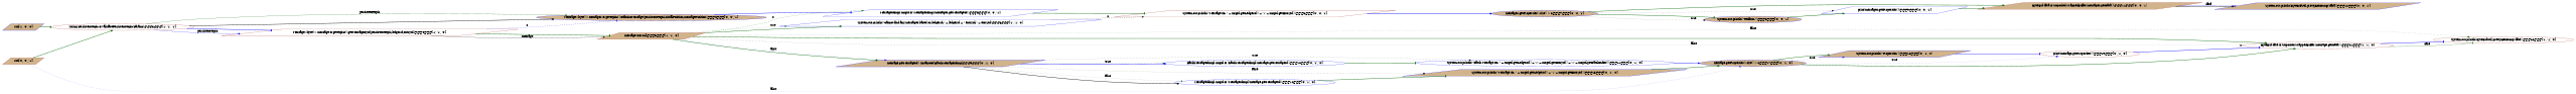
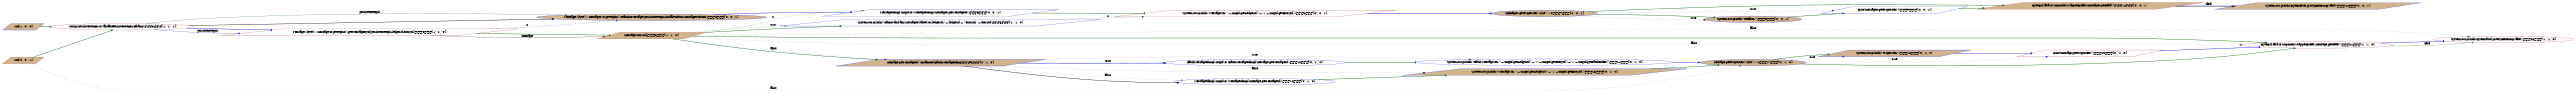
  digraph {
    rankdir=LR
    node [color=blue fillcolor=tan shape=parallelogram style=filled]
    edge [arrowhead=diamond color=darkgreen style=bold]
    n1 [label="message.getMessageId() instanceof BatchMessageIdImpl@@@9@@@['0', '1', '0']"]
    n2 [fillcolor=white label="MessageIdImpl msgId = (MessageIdImpl)message.getMessageId()@@@14@@@['0', '1', '0']" shape=ellipse]
    n3 [label="System.out.println(\"Message ID: \" + msgId.getLedgerId() + \":\" + msgId.getEntryId())@@@15@@@['0', '1', '0']"]
    n4 [fillcolor=white label="System.out.println(\"Batch Message ID: \" + msgId.getLedgerId() + \":\" + msgId.getEntryId() + \":\" + msgId.getBatchIndex())@@@11@@@['0', '1', '0']" shape=ellipse]
    n5 [fillcolor=white label="BatchMessageIdImpl msgId = (BatchMessageIdImpl)message.getMessageId()@@@10@@@['0', '1', '0']" shape=ellipse]
    n6 [label="message.getProperties().size() > 0@@@17@@@['0', '1', '0']" shape=ellipse]
    n7 [label="Message<byte((> messages = getTopics().examineMessage(persistentTopic,initialPosition,messagePosition)@@@4@@@['0', '0', '1']" shape=ellipse]
    n8 [fillcolor=white label="MessageIdImpl msgId = (MessageIdImpl)messages.getMessageId()@@@5@@@['0', '0', '1']"]
    n9 [color=brown fillcolor=white label="System.out.println(\"Message ID: \" + msgId.getLedgerId() + \":\" + msgId.getEntryId())@@@6@@@['0', '0', '1']"]
    n10 [color=brown label="run['0', '0', '1']"]
    n11 [color=brown fillcolor=white label="String persistentTopic = validatePersistentTopic(params)@@@3@@@['1', '1', '1']" shape=ellipse]
    n12 [color=brown fillcolor=white label="Message<byte((> message = getTopics().getMessageById(persistentTopic,ledgerId,entryId)@@@4@@@['1', '1', '0']"]
    n13 [label="System.out.println(\"Tenants:\")@@@8@@@['0', '0', '1']" shape=ellipse]
    n14 [fillcolor=white label="print(messages.getProperties())@@@9@@@['0', '0', '1']"]
    n15 [color=brown label="ByteBuf data = Unpooled.wrappedBuffer(messages.getData())@@@11@@@['0', '0', '1']"]
    n16 [color=brown label="message == null@@@5@@@['1', '1', '0']"]
    n17 [color=brown fillcolor=white label="System.out.println(ByteBufUtil.prettyHexDump(date))@@@22@@@['1', '1', '0']" shape=ellipse]
    n18 [label="run['1', '0', '0']"]
-   n19 [color=brown fillcolor=white label="print(message.getProperties())@@@19@@@['0', '1', '0']" shape=ellipse]
+   n19 [color=brown fillcolor=white label="print(message.getProperties())@@@19@@@['0', '1', '0']"]
    n20 [label="System.out.println(\"Properties:\")@@@18@@@['0', '1', '0']"]
    n21 [color=brown fillcolor=white label="ByteBuf date = Unpooled.wrappedBuffer(message.getData())@@@21@@@['1', '1', '0']" shape=ellipse]
    n22 [label="System.out.println(ByteBufUtil.prettyHexDump(data))@@@12@@@['0', '0', '1']"]
    n23 [fillcolor=white label="System.out.println(\"Cannot find any messages based on ledgerId:\" + ledgerId + \" entryId:\" + entryId)@@@6@@@['1', '1', '0']"]
    n24 [label="messages.getProperties().size() > 0@@@7@@@['0', '0', '1']" shape=ellipse]
    n1 -> n2 [color=black]
    n1 -> n2 [arrowhead=tee label=false style=dotted]
    n1 -> n3 [color=black label=false style=dotted]
    n1 -> n4 [arrowhead=normal color=black label=true style=dotted]
    n1 -> n5 [arrowhead=normal label=true style=dotted]
    n1 -> n5 [color=blue]
    n2 -> n3 [arrowhead=tee]
    n3 -> n6
    n4 -> n6 [arrowhead=normal color=blue]
    n5 -> n4 [arrowhead=tee]
    n6 -> n19 [color=blue label=true style=dotted]
    n6 -> n20 [arrowhead=normal color=blue label=true style=dotted]
    n6 -> n20 [arrowhead=tee]
    n6 -> n21 [arrowhead=normal]
    n7 -> n8 [arrowhead=tee color=blue]
    n8 -> n9 [arrowhead=tee]
    n9 -> n24 [color=blue]
    n10 -> n6 [arrowhead=tee color=blue label=false style=dotted]
    n10 -> n11 [arrowhead=normal]
    n11 -> n7 [label=persistentTopic style=solid]
    n11 -> n7 [color=black]
    n11 -> n12 [arrowhead=tee color=blue]
    n11 -> n12 [color=blue label=persistentTopic style=solid]
    n12 -> n7 [arrowhead=tee color=blue label=0 style=dashed]
    n12 -> n16 [arrowhead=tee]
    n12 -> n16 [arrowhead=normal color=black label=message style=solid]
    n13 -> n14 [arrowhead=normal]
    n14 -> n15
    n15 -> n22 [arrowhead=normal color=blue label=data style=solid]
    n15 -> n22 [color=black]
    n16 -> n1 [arrowhead=normal color=blue label=false style=dotted]
    n16 -> n1
    n16 -> n8 [arrowhead=normal label=0 style=dashed]
    n16 -> n17 [label=false style=dotted]
    n16 -> n21
    n16 -> n21 [color=black label=false style=dotted]
    n16 -> n23 [arrowhead=tee label=true style=dotted]
    n16 -> n23
    n18 -> n11 [arrowhead=tee]
    n19 -> n21 [arrowhead=tee color=blue]
    n20 -> n19 [arrowhead=tee color=blue]
    n21 -> n17 [arrowhead=tee color=blue]
    n21 -> n17 [arrowhead=tee label=date style=solid]
    n23 -> n9 [arrowhead=normal color=black label=0 style=dashed]
    n24 -> n13 [arrowhead=tee]
    n24 -> n13 [color=black label=true style=dotted]
    n24 -> n14 [arrowhead=normal color=black label=true style=dotted]
    n24 -> n15 [arrowhead=normal]
  }
